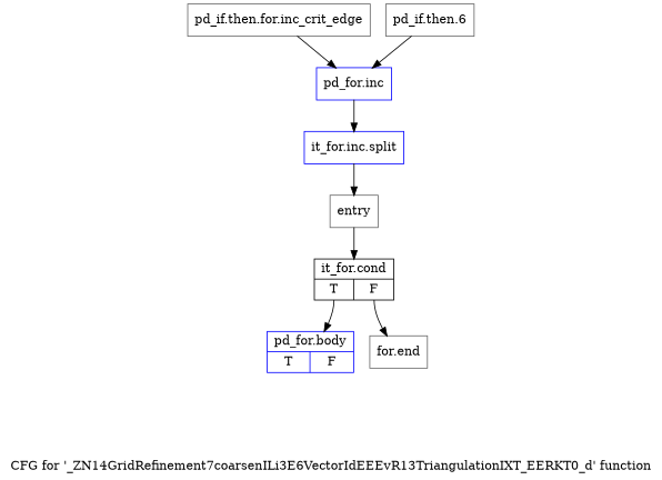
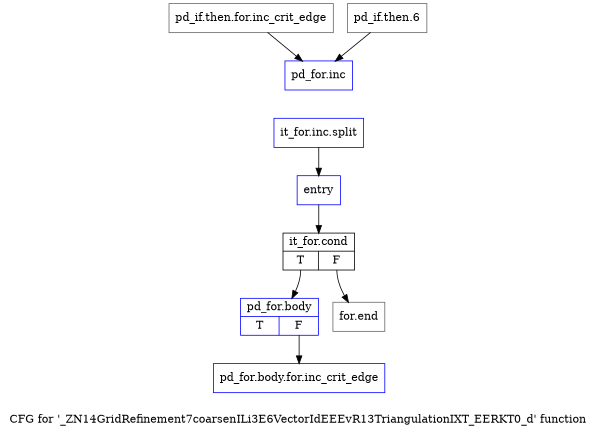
  digraph {
    label="CFG for '_ZN14GridRefinement7coarsenILi3E6VectorIdEEEvR13TriangulationIXT_EERKT0_d' function"
    node [color=gray40 shape=record]
-   n1 [label="{entry}"]
+   n1 [color=blue label="{entry}"]
    n2 [color=black label="{it_for.cond|{<s0>T|<s1>F}}"]
    n3 [color=blue label="{pd_for.body|{<s0>T|<s1>F}}"]
    n4 [label="{for.end}"]
+   n5 [color=blue label="{pd_for.body.for.inc_crit_edge}"]
    n6 [label="{pd_if.then.for.inc_crit_edge}"]
    n7 [color=blue label="{pd_for.inc}"]
    n8 [label="{pd_if.then.6}"]
    n9 [color=blue label="{it_for.inc.split}"]
    n1 -> n2
    n2 -> n3 [tailport=s0]
    n2 -> n4 [tailport=s1]
+   n3 -> n5 [tailport=s1]
    n6 -> n7
-   n7 -> n9
    n8 -> n7
    n9 -> n1
  }
